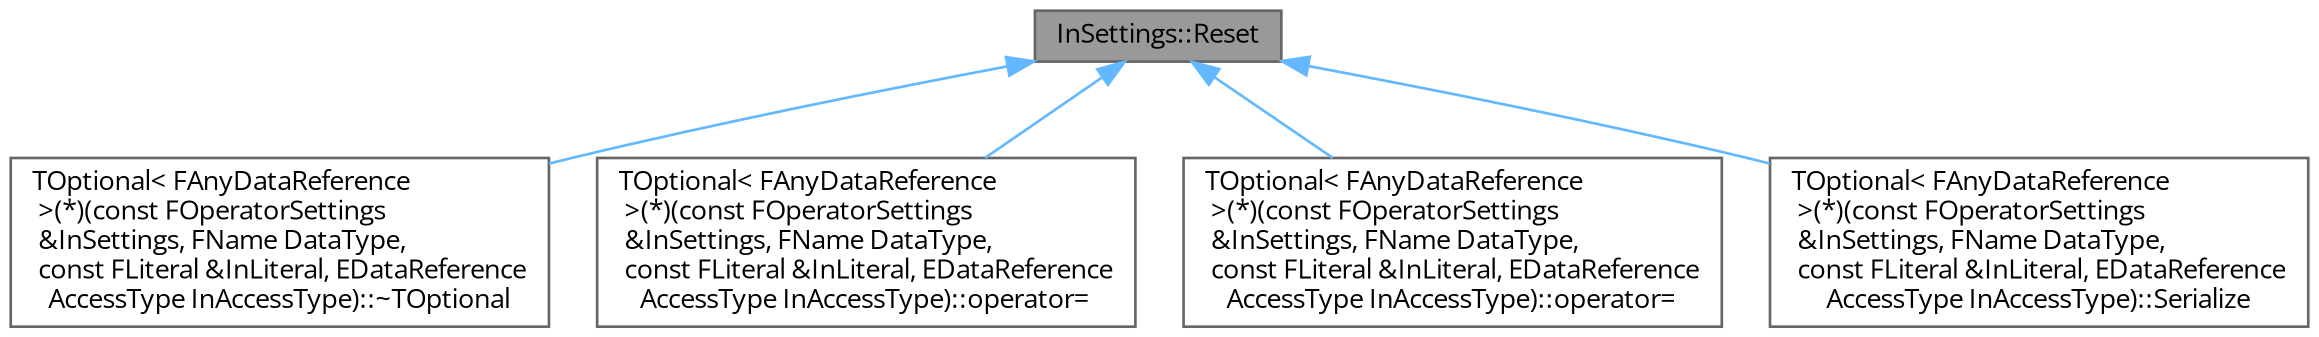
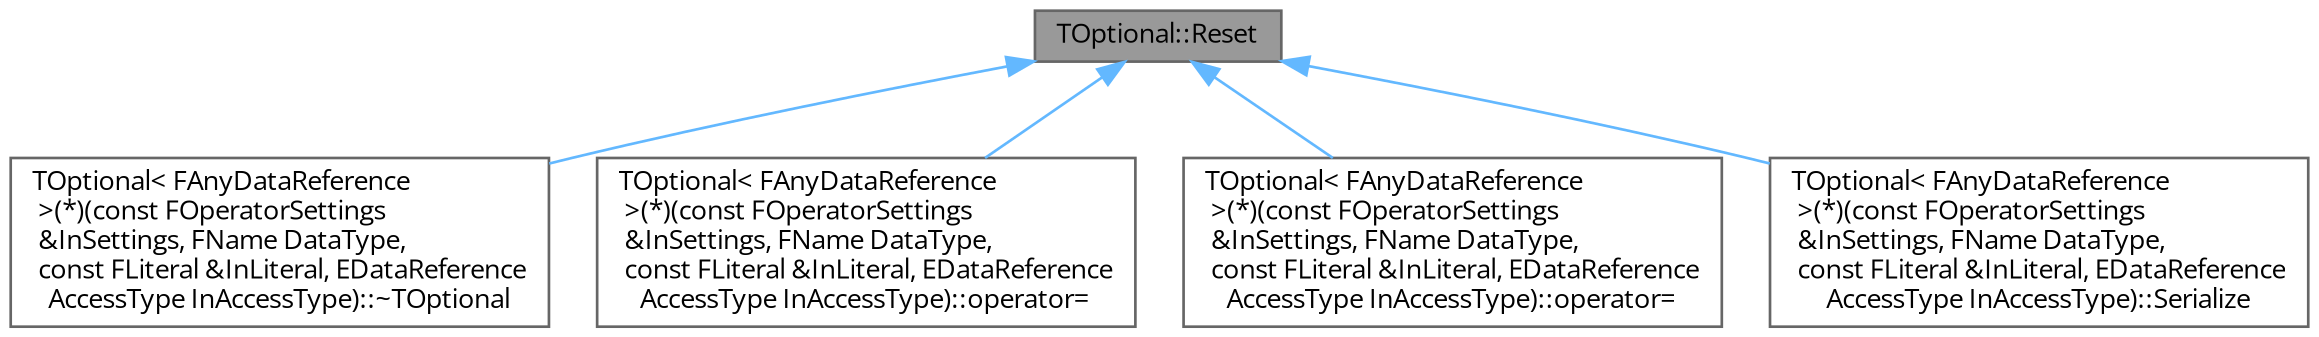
  digraph {
    rankdir=TB
    fontname="Open Sans"
    node [color=grey40 fillcolor=white fontname="Open Sans" fontsize=10 shape=box style=filled]
    edge [color=steelblue1 dir=back fontname="Open Sans" fontsize=10 labelfontname=Helvetica labelfontsize=10 style=solid]
-   n1 [color=gray40 fillcolor=grey60 fontcolor=black height=0.2 label="InSettings::Reset" width=0.4]
+   n1 [color=gray40 fillcolor=grey60 fontcolor=black height=0.2 label="TOptional::Reset" width=0.4]
    n2 [height=0.2 label="TOptional\< FAnyDataReference\l \>(*)(const FOperatorSettings\l &InSettings, FName DataType,\l const FLiteral &InLiteral, EDataReference\lAccessType InAccessType)::~TOptional" width=0.4]
    n3 [height=0.2 label="TOptional\< FAnyDataReference\l \>(*)(const FOperatorSettings\l &InSettings, FName DataType,\l const FLiteral &InLiteral, EDataReference\lAccessType InAccessType)::operator=" width=0.4]
    n4 [height=0.2 label="TOptional\< FAnyDataReference\l \>(*)(const FOperatorSettings\l &InSettings, FName DataType,\l const FLiteral &InLiteral, EDataReference\lAccessType InAccessType)::operator=" width=0.4]
    n5 [height=0.2 label="TOptional\< FAnyDataReference\l \>(*)(const FOperatorSettings\l &InSettings, FName DataType,\l const FLiteral &InLiteral, EDataReference\lAccessType InAccessType)::Serialize" width=0.4]
    n1 -> n2
    n1 -> n3
    n1 -> n4
    n1 -> n5
  }
